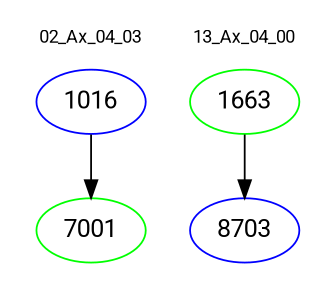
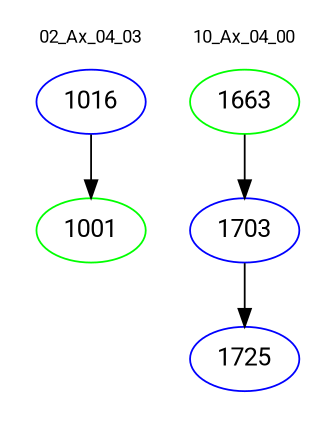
  digraph {
    fontname=Roboto
    node [color=blue fontname=Roboto]
    edge [color=black fontname=Roboto]
    n1 [label=1016]
-   n2 [color=green label=7001]
-   n3 [label=8703]
+   n2 [color=green label=1001]
+   n3 [label=1703]
    n4 [color=green label=1663]
+   n5 [label=1725]
    subgraph cluster_1 {
      color=white
      fontsize=10
      label="02_Ax_04_03"
      n1
      n2
    }
    subgraph cluster_2 {
      color=white
      fontsize=10
-     label="13_Ax_04_00"
+     label="10_Ax_04_00"
      n3
      n4
+     n5
    }
    n1 -> n2
+   n3 -> n5
    n4 -> n3
  }
